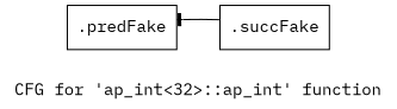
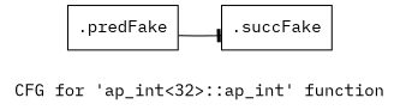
  digraph {
    label="CFG for 'ap_int\<32\>::ap_int' function"
    rankdir=LR
    fontname="IBM Plex Mono"
    node [shape=record fontname="IBM Plex Mono"]
    n1 [label="{.predFake}"]
    n2 [filename="/media/miguel/NewVolume/Linux/Xilinx/Vitis_HLS/2020.2/include/ap_int.h" label="{.succFake}" linenumber=162]
-   n2 -> n1 [execusionnum=1 filename="/media/miguel/NewVolume/Linux/Xilinx/Vitis_HLS/2020.2/include/ap_int.h" arrowhead=tee fontname="IBM Plex Mono"]
+   n1 -> n2 [execusionnum=1 filename="/media/miguel/NewVolume/Linux/Xilinx/Vitis_HLS/2020.2/include/ap_int.h" arrowhead=tee fontname="IBM Plex Mono"]
  }
